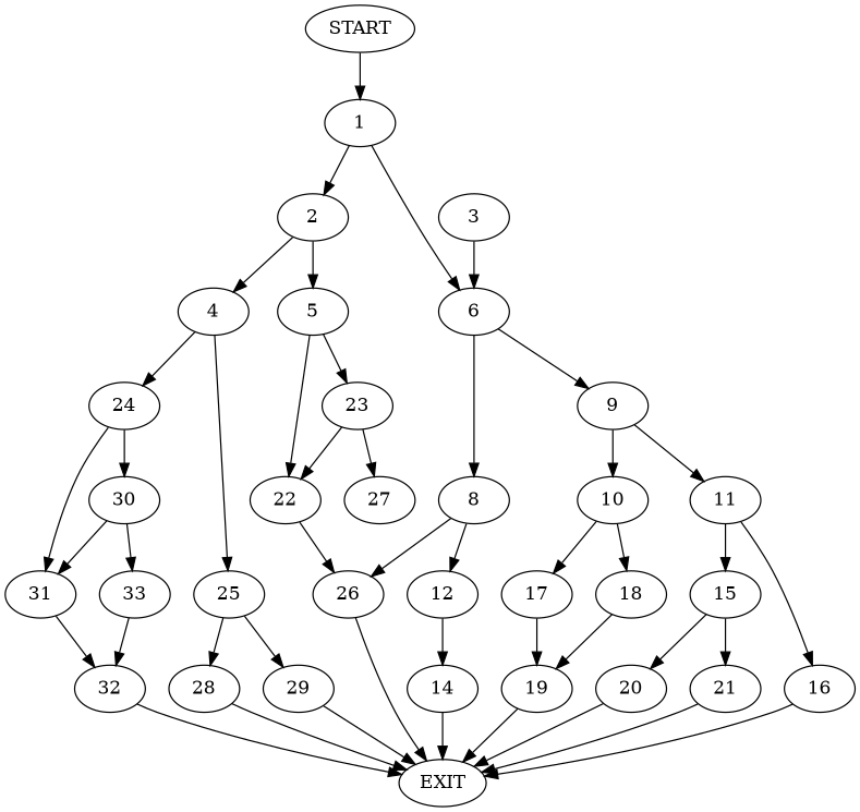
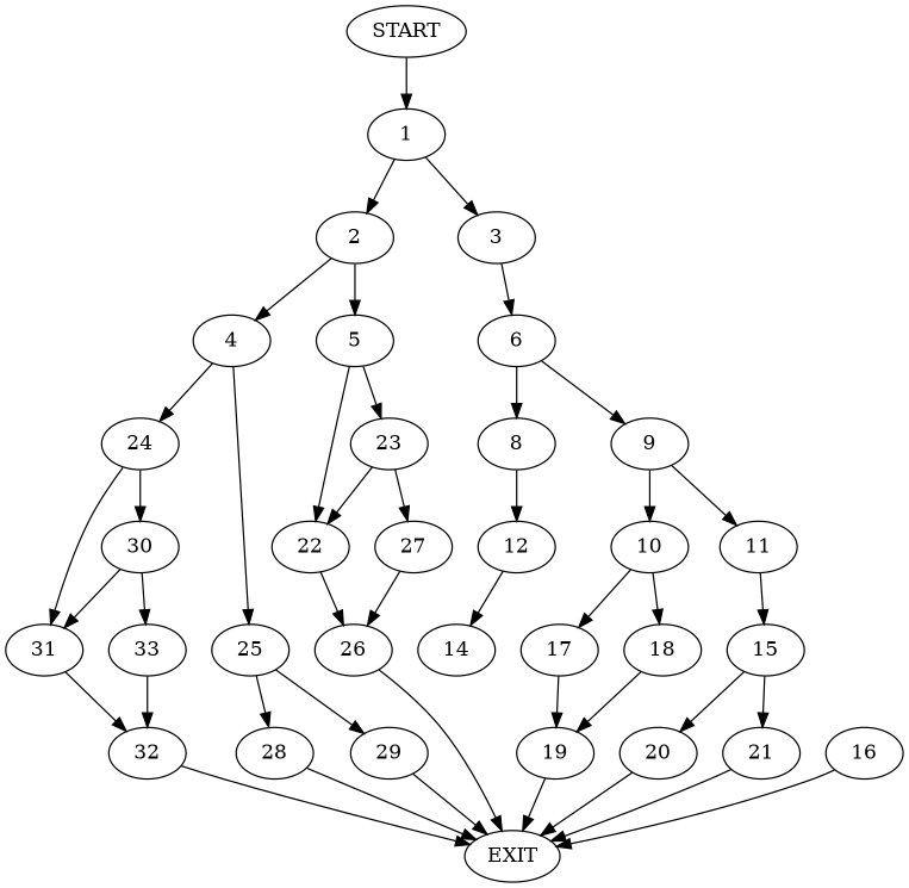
  digraph {
    n1 [label=START]
    1
    2
    3
    n5 [label=EXIT]
    4
    5
    6
    24
    25
    22
    23
    8
    9
    30
    31
    28
    29
    26
    27
    12
    10
    11
    14
    17
    18
    15
    16
    19
    20
    21
    33
    32
    n1 -> 1
    1 -> 2
-   1 -> 6
+   1 -> 3
    2 -> 4
    2 -> 5
    3 -> 6
    4 -> 24
    4 -> 25
    5 -> 22
    5 -> 23
    6 -> 8
    6 -> 9
    24 -> 30
    24 -> 31
    25 -> 28
    25 -> 29
    22 -> 26
    23 -> 22
    23 -> 27
    8 -> 12
    9 -> 10
    9 -> 11
    30 -> 31
    30 -> 33
    31 -> 32
    28 -> n5
    29 -> n5
    26 -> n5
-   8 -> 26
+   27 -> 26
    12 -> 14
    10 -> 17
    10 -> 18
    11 -> 15
-   11 -> 16
-   14 -> n5
    17 -> 19
    18 -> 19
    15 -> 20
    15 -> 21
    16 -> n5
    19 -> n5
    20 -> n5
    21 -> n5
    33 -> 32
    32 -> n5
  }
